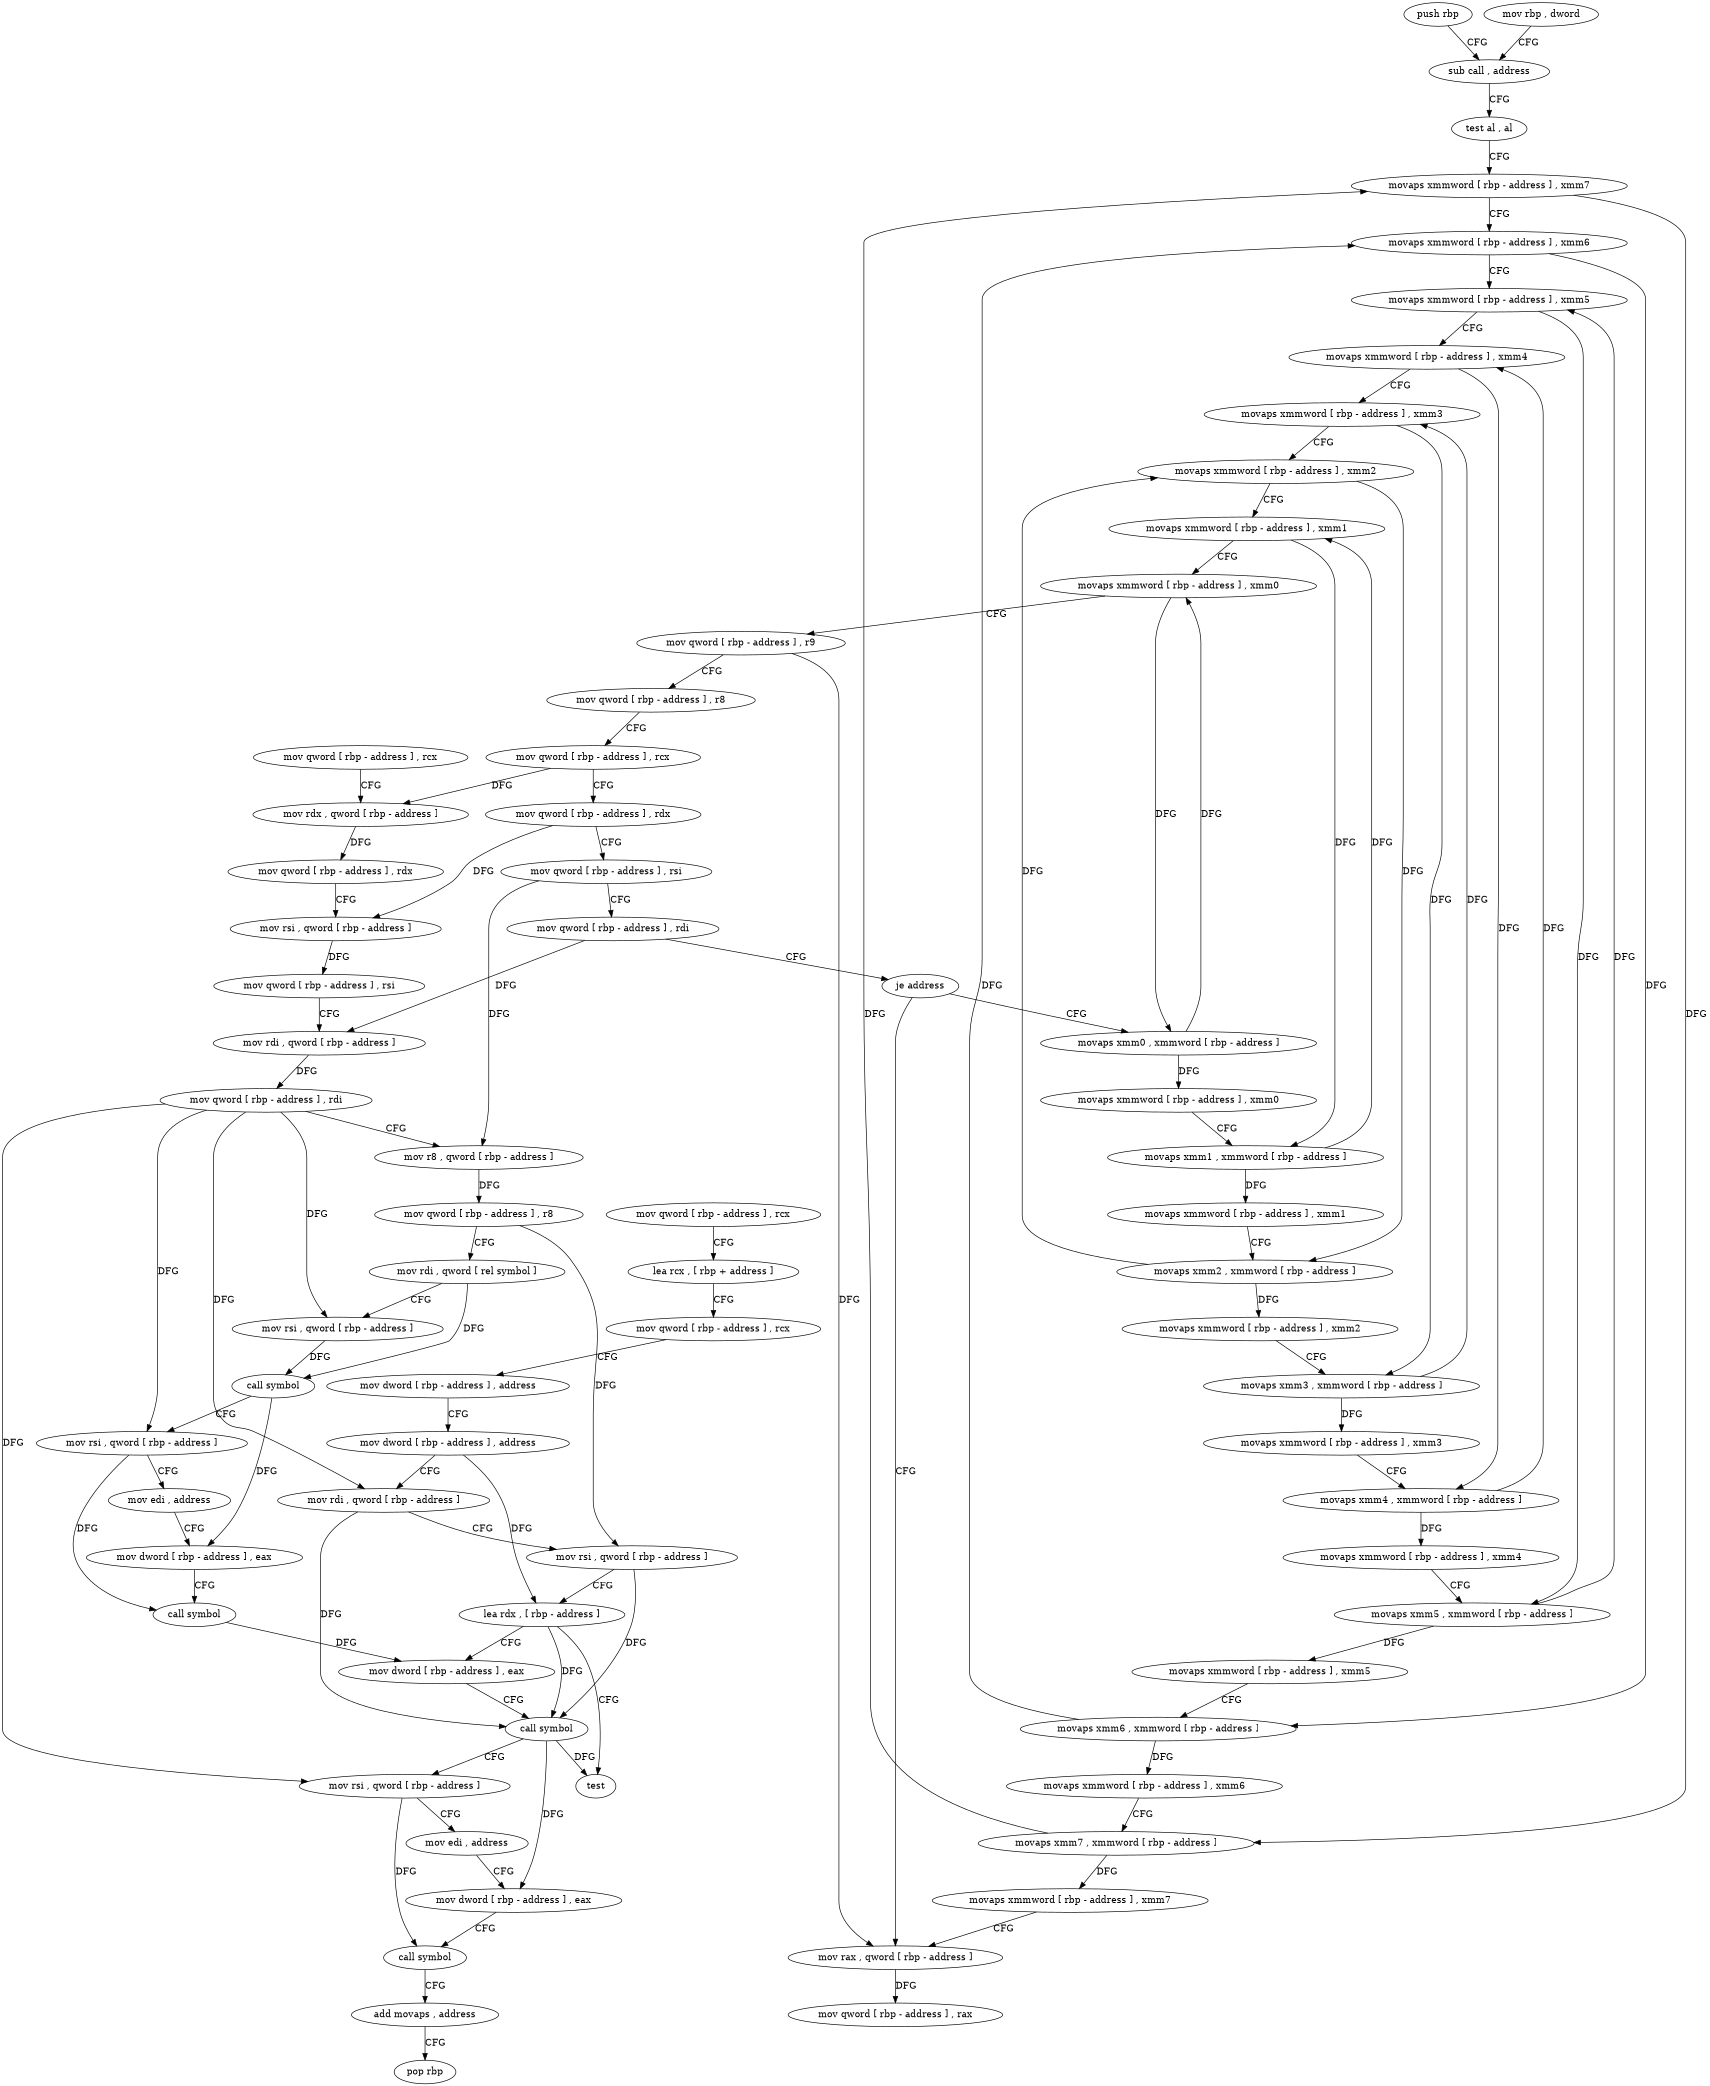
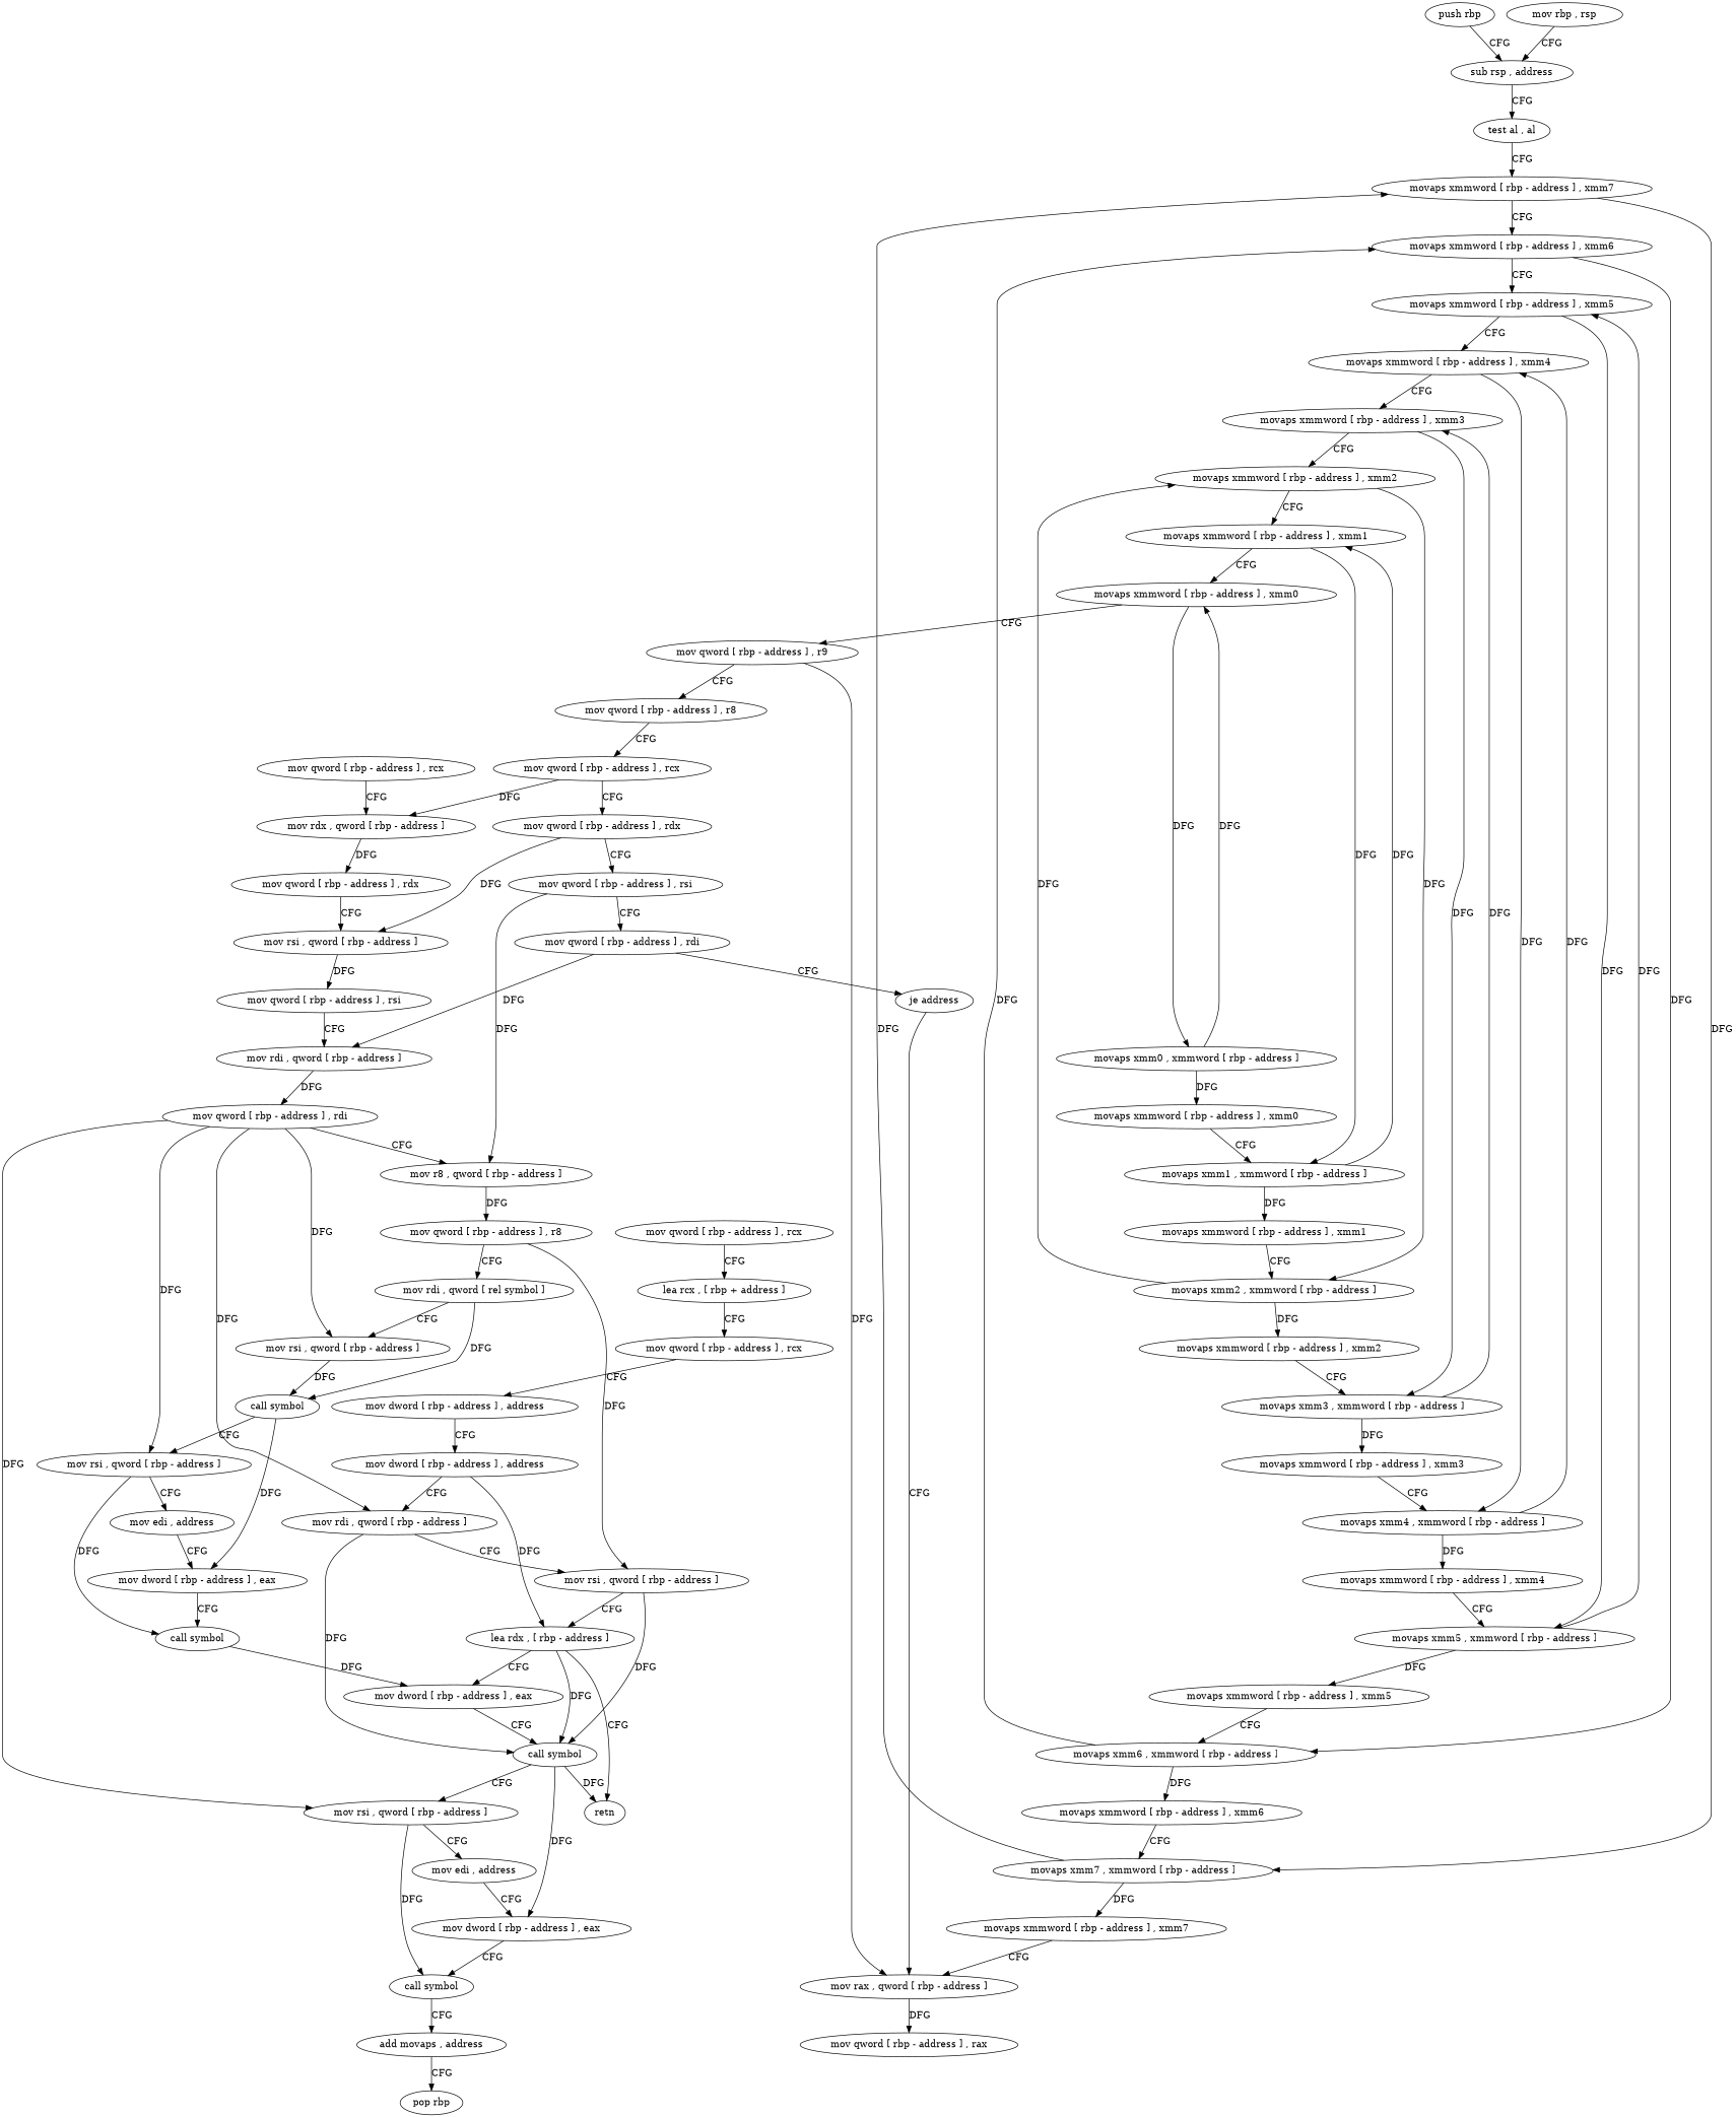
  digraph {
    fontname="DejaVu Serif"
    node [fontname="DejaVu Serif"]
    edge [fontname="DejaVu Serif"]
    n1 [label="push rbp"]
-   n2 [label="sub call , address"]
-   n3 [label="mov rbp , dword"]
+   n2 [label="sub rsp , address"]
+   n3 [label="mov rbp , rsp"]
    n4 [label="test al , al"]
    n5 [label="movaps xmmword [ rbp - address ] , xmm7"]
    n6 [label="movaps xmmword [ rbp - address ] , xmm6"]
    n7 [label="movaps xmm7 , xmmword [ rbp - address ]"]
    n8 [label="je address"]
    n9 [label="movaps xmm0 , xmmword [ rbp - address ]"]
    n10 [label="mov rax , qword [ rbp - address ]"]
    n11 [label="movaps xmmword [ rbp - address ] , xmm5"]
    n12 [label="movaps xmm6 , xmmword [ rbp - address ]"]
    n13 [label="movaps xmmword [ rbp - address ] , xmm7"]
    n14 [label="movaps xmmword [ rbp - address ] , xmm4"]
    n15 [label="movaps xmm5 , xmmword [ rbp - address ]"]
    n16 [label="movaps xmmword [ rbp - address ] , xmm6"]
    n17 [label="movaps xmmword [ rbp - address ] , xmm3"]
    n18 [label="movaps xmm4 , xmmword [ rbp - address ]"]
    n19 [label="movaps xmmword [ rbp - address ] , xmm5"]
    n20 [label="movaps xmmword [ rbp - address ] , xmm2"]
    n21 [label="movaps xmm3 , xmmword [ rbp - address ]"]
    n22 [label="movaps xmmword [ rbp - address ] , xmm4"]
    n23 [label="movaps xmmword [ rbp - address ] , xmm1"]
    n24 [label="movaps xmm2 , xmmword [ rbp - address ]"]
    n25 [label="movaps xmmword [ rbp - address ] , xmm3"]
    n26 [label="movaps xmmword [ rbp - address ] , xmm0"]
    n27 [label="movaps xmm1 , xmmword [ rbp - address ]"]
    n28 [label="movaps xmmword [ rbp - address ] , xmm2"]
    n29 [label="mov qword [ rbp - address ] , r9"]
    n30 [label="movaps xmmword [ rbp - address ] , xmm1"]
    n31 [label="mov qword [ rbp - address ] , r8"]
    n32 [label="movaps xmmword [ rbp - address ] , xmm0"]
    n33 [label="mov qword [ rbp - address ] , rcx"]
    n34 [label="mov qword [ rbp - address ] , rax"]
    n35 [label="mov qword [ rbp - address ] , rdx"]
    n36 [label="mov rdx , qword [ rbp - address ]"]
    n37 [label="mov qword [ rbp - address ] , rsi"]
    n38 [label="mov rsi , qword [ rbp - address ]"]
    n39 [label="mov qword [ rbp - address ] , rdx"]
    n40 [label="mov qword [ rbp - address ] , rdi"]
    n41 [label="mov r8 , qword [ rbp - address ]"]
    n42 [label="mov qword [ rbp - address ] , rsi"]
    n43 [label="mov rdi , qword [ rbp - address ]"]
    n44 [label="mov qword [ rbp - address ] , r8"]
    n45 [label="mov qword [ rbp - address ] , rdi"]
    n46 [label="mov qword [ rbp - address ] , rcx"]
    n47 [label="mov rsi , qword [ rbp - address ]"]
    n48 [label="mov rsi , qword [ rbp - address ]"]
    n49 [label="mov rdi , qword [ rbp - address ]"]
    n50 [label="mov rsi , qword [ rbp - address ]"]
    n51 [label="call symbol"]
    n52 [label="mov edi , address"]
    n53 [label="call symbol"]
    n54 [label="mov rsi , qword [ rbp - address ]"]
    n55 [label="call symbol"]
    n56 [label="mov edi , address"]
    n57 [label="call symbol"]
    n58 [label="mov rdi , qword [ rel symbol ]"]
    n59 [label="lea rdx , [ rbp - address ]"]
    n60 [label="mov dword [ rbp - address ] , eax"]
    n61 [label="mov dword [ rbp - address ] , eax"]
    n62 [label="mov qword [ rbp - address ] , rcx"]
    n63 [label="lea rcx , [ rbp + address ]"]
    n64 [label="mov qword [ rbp - address ] , rcx"]
    n65 [label="mov dword [ rbp - address ] , address"]
    n66 [label="mov dword [ rbp - address ] , address"]
-   n67 [label=test]
+   n67 [label=retn]
    n68 [label="mov dword [ rbp - address ] , eax"]
    n69 [label="add movaps , address"]
    n70 [label="pop rbp"]
    n1 -> n2 [label=CFG]
    n2 -> n4 [label=CFG]
    n3 -> n2 [label=CFG]
    n4 -> n5 [label=CFG]
    n5 -> n6 [label=CFG]
    n5 -> n7 [label=DFG]
    n6 -> n11 [label=CFG]
    n6 -> n12 [label=DFG]
    n7 -> n5 [label=DFG]
    n7 -> n13 [label=DFG]
-   n8 -> n9 [label=CFG]
    n8 -> n10 [label=CFG]
    n9 -> n26 [label=DFG]
    n9 -> n32 [label=DFG]
    n10 -> n34 [label=DFG]
    n11 -> n14 [label=CFG]
    n11 -> n15 [label=DFG]
    n12 -> n6 [label=DFG]
    n12 -> n16 [label=DFG]
    n13 -> n10 [label=CFG]
    n14 -> n17 [label=CFG]
    n14 -> n18 [label=DFG]
    n15 -> n11 [label=DFG]
    n15 -> n19 [label=DFG]
    n16 -> n7 [label=CFG]
    n17 -> n20 [label=CFG]
    n17 -> n21 [label=DFG]
    n18 -> n14 [label=DFG]
    n18 -> n22 [label=DFG]
    n19 -> n12 [label=CFG]
    n20 -> n23 [label=CFG]
    n20 -> n24 [label=DFG]
    n21 -> n17 [label=DFG]
    n21 -> n25 [label=DFG]
    n22 -> n15 [label=CFG]
    n23 -> n26 [label=CFG]
    n23 -> n27 [label=DFG]
    n24 -> n20 [label=DFG]
    n24 -> n28 [label=DFG]
    n25 -> n18 [label=CFG]
    n26 -> n9 [label=DFG]
    n26 -> n29 [label=CFG]
    n27 -> n23 [label=DFG]
    n27 -> n30 [label=DFG]
    n28 -> n21 [label=CFG]
    n29 -> n10 [label=DFG]
    n29 -> n31 [label=CFG]
    n30 -> n24 [label=CFG]
    n31 -> n33 [label=CFG]
    n32 -> n27 [label=CFG]
    n33 -> n35 [label=CFG]
    n33 -> n36 [label=DFG]
    n35 -> n37 [label=CFG]
    n35 -> n38 [label=DFG]
    n36 -> n39 [label=DFG]
    n37 -> n40 [label=CFG]
    n37 -> n41 [label=DFG]
    n38 -> n42 [label=DFG]
    n39 -> n38 [label=CFG]
    n40 -> n8 [label=CFG]
    n40 -> n43 [label=DFG]
    n41 -> n44 [label=DFG]
    n42 -> n43 [label=CFG]
    n43 -> n45 [label=DFG]
    n44 -> n54 [label=DFG]
    n44 -> n58 [label=CFG]
    n45 -> n41 [label=CFG]
    n45 -> n47 [label=DFG]
    n45 -> n48 [label=DFG]
    n45 -> n49 [label=DFG]
    n45 -> n50 [label=DFG]
    n46 -> n36 [label=CFG]
    n47 -> n51 [label=DFG]
    n48 -> n52 [label=CFG]
    n48 -> n53 [label=DFG]
    n49 -> n54 [label=CFG]
    n49 -> n55 [label=DFG]
    n50 -> n56 [label=CFG]
    n50 -> n57 [label=DFG]
    n51 -> n48 [label=CFG]
    n51 -> n60 [label=DFG]
    n52 -> n60 [label=CFG]
    n53 -> n61 [label=DFG]
    n54 -> n55 [label=DFG]
    n54 -> n59 [label=CFG]
    n55 -> n50 [label=CFG]
    n55 -> n67 [label=DFG]
    n55 -> n68 [label=DFG]
    n56 -> n68 [label=CFG]
    n57 -> n69 [label=CFG]
    n58 -> n47 [label=CFG]
    n58 -> n51 [label=DFG]
    n59 -> n55 [label=DFG]
    n59 -> n61 [label=CFG]
    n59 -> n67 [label=CFG]
    n60 -> n53 [label=CFG]
    n61 -> n55 [label=CFG]
    n62 -> n63 [label=CFG]
    n63 -> n64 [label=CFG]
    n64 -> n65 [label=CFG]
    n65 -> n66 [label=CFG]
    n66 -> n49 [label=CFG]
    n66 -> n59 [label=DFG]
    n68 -> n57 [label=CFG]
    n69 -> n70 [label=CFG]
  }
